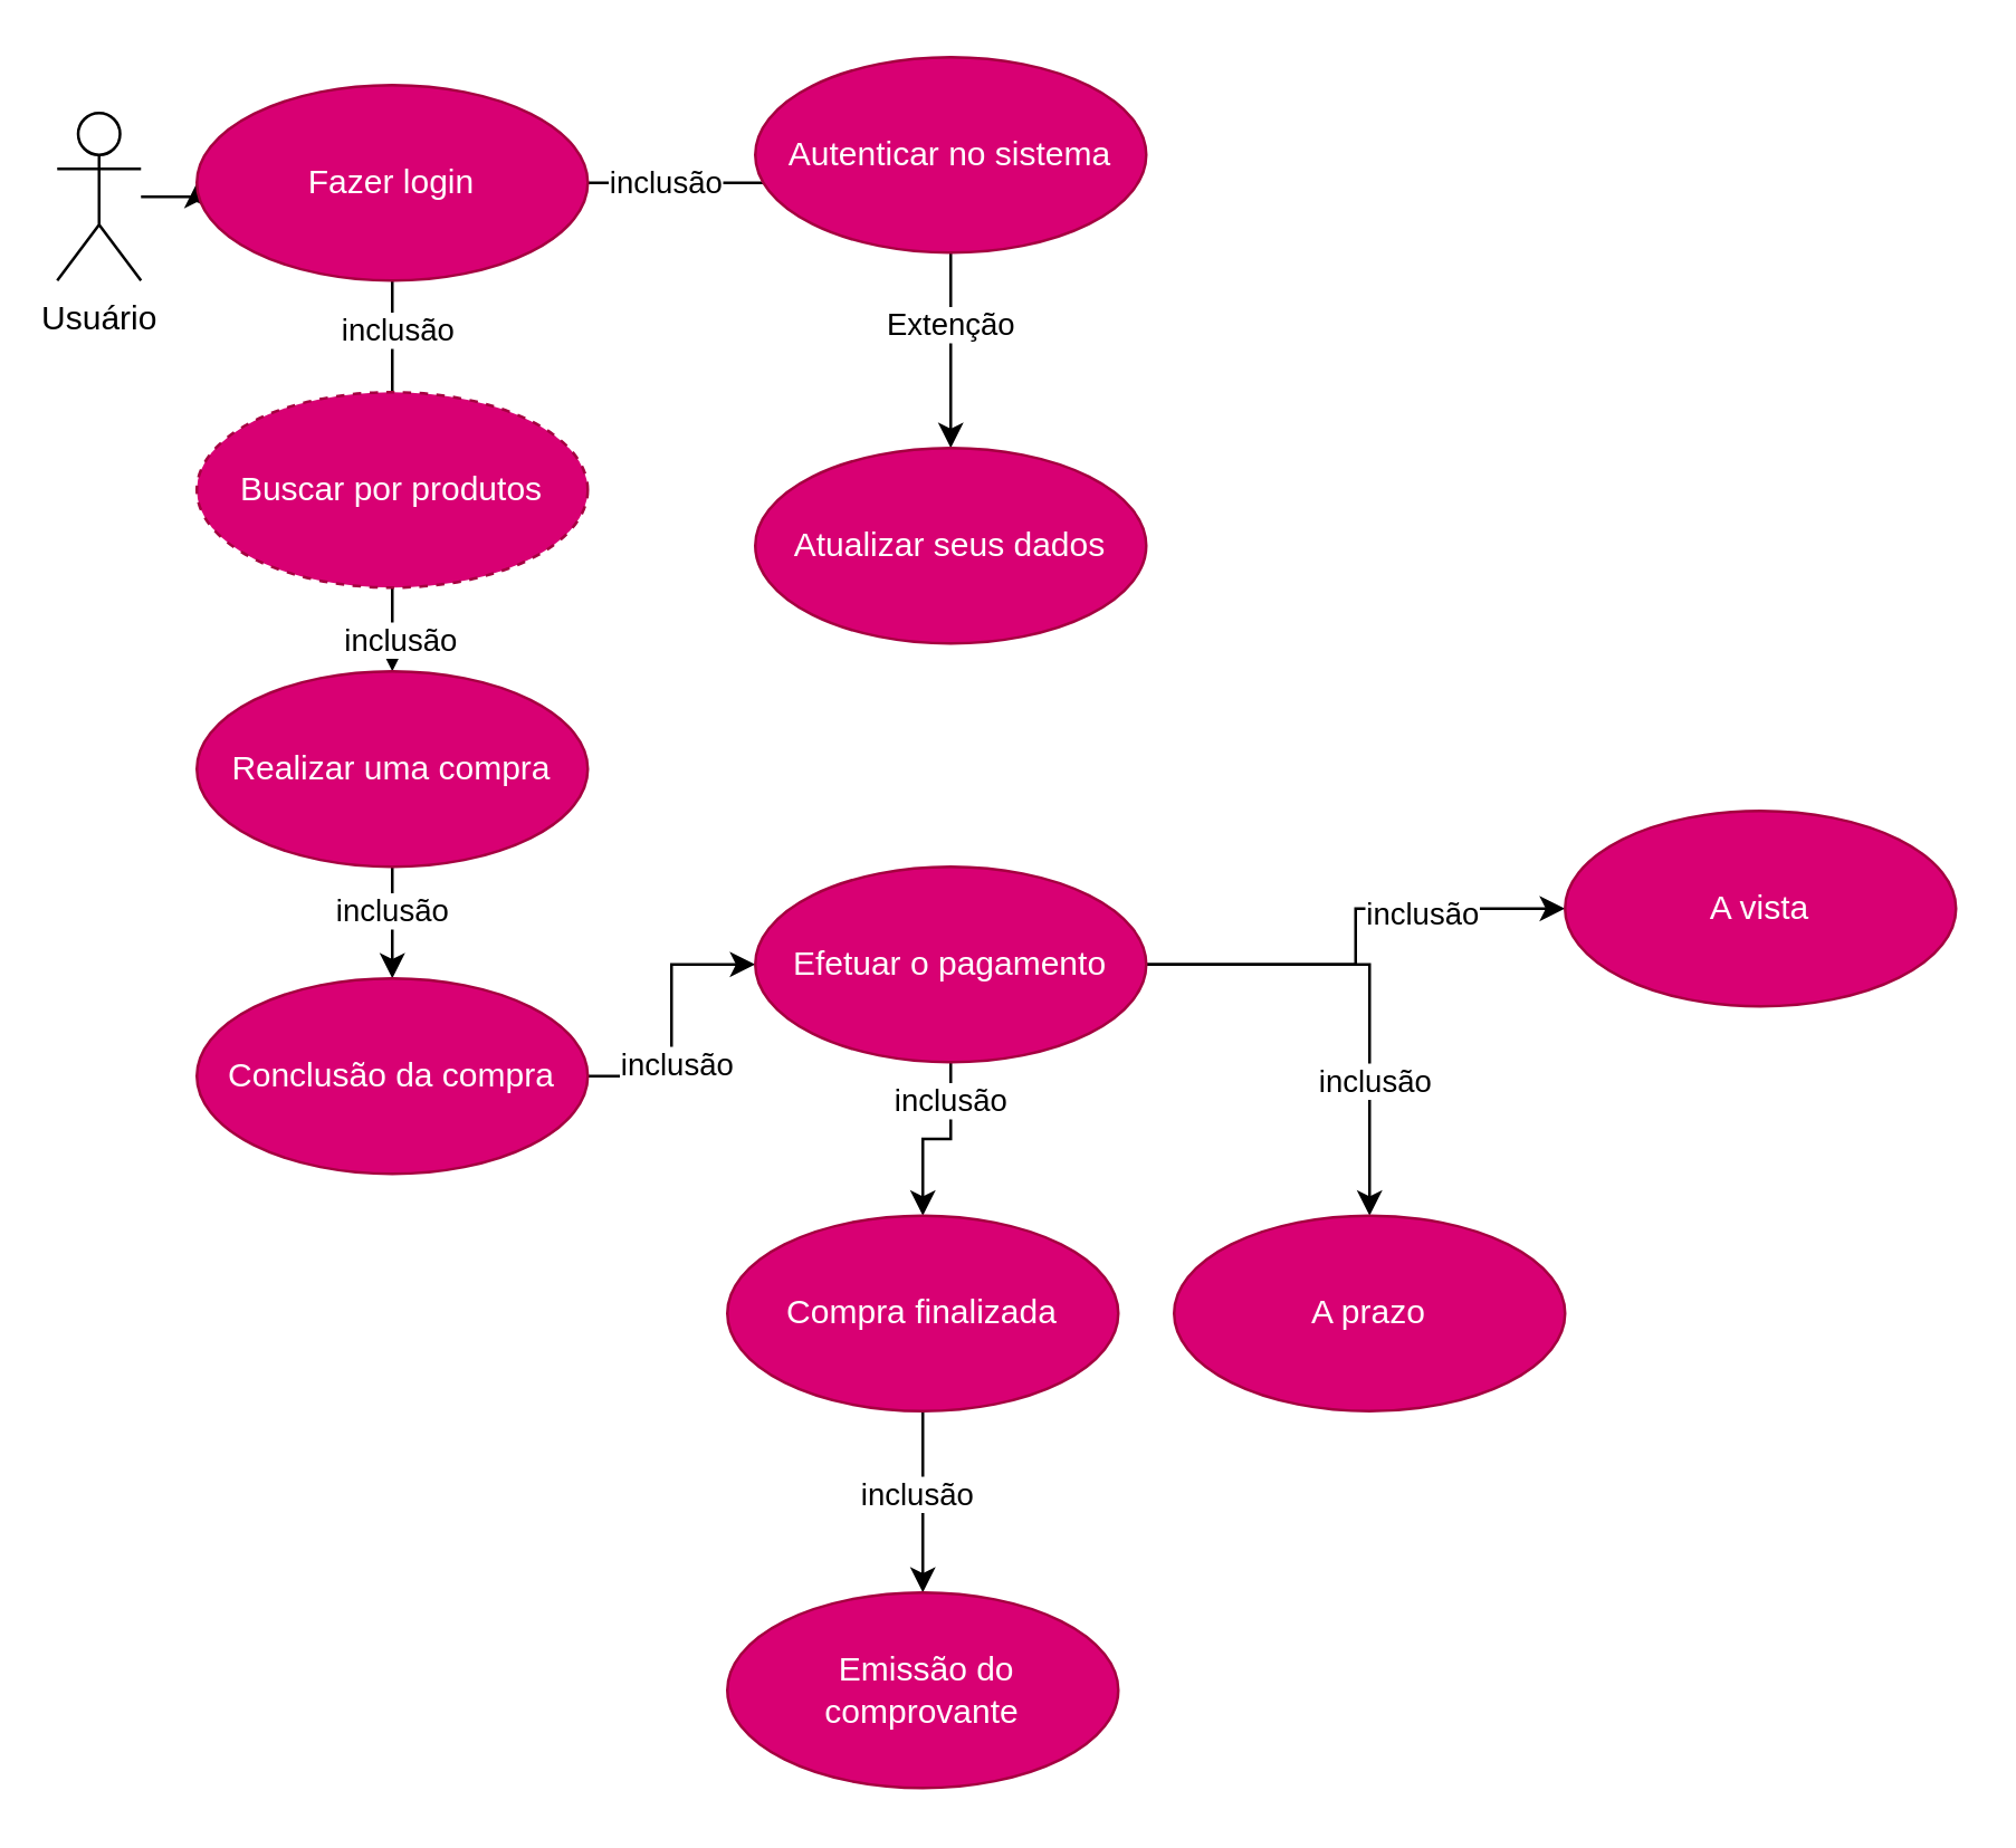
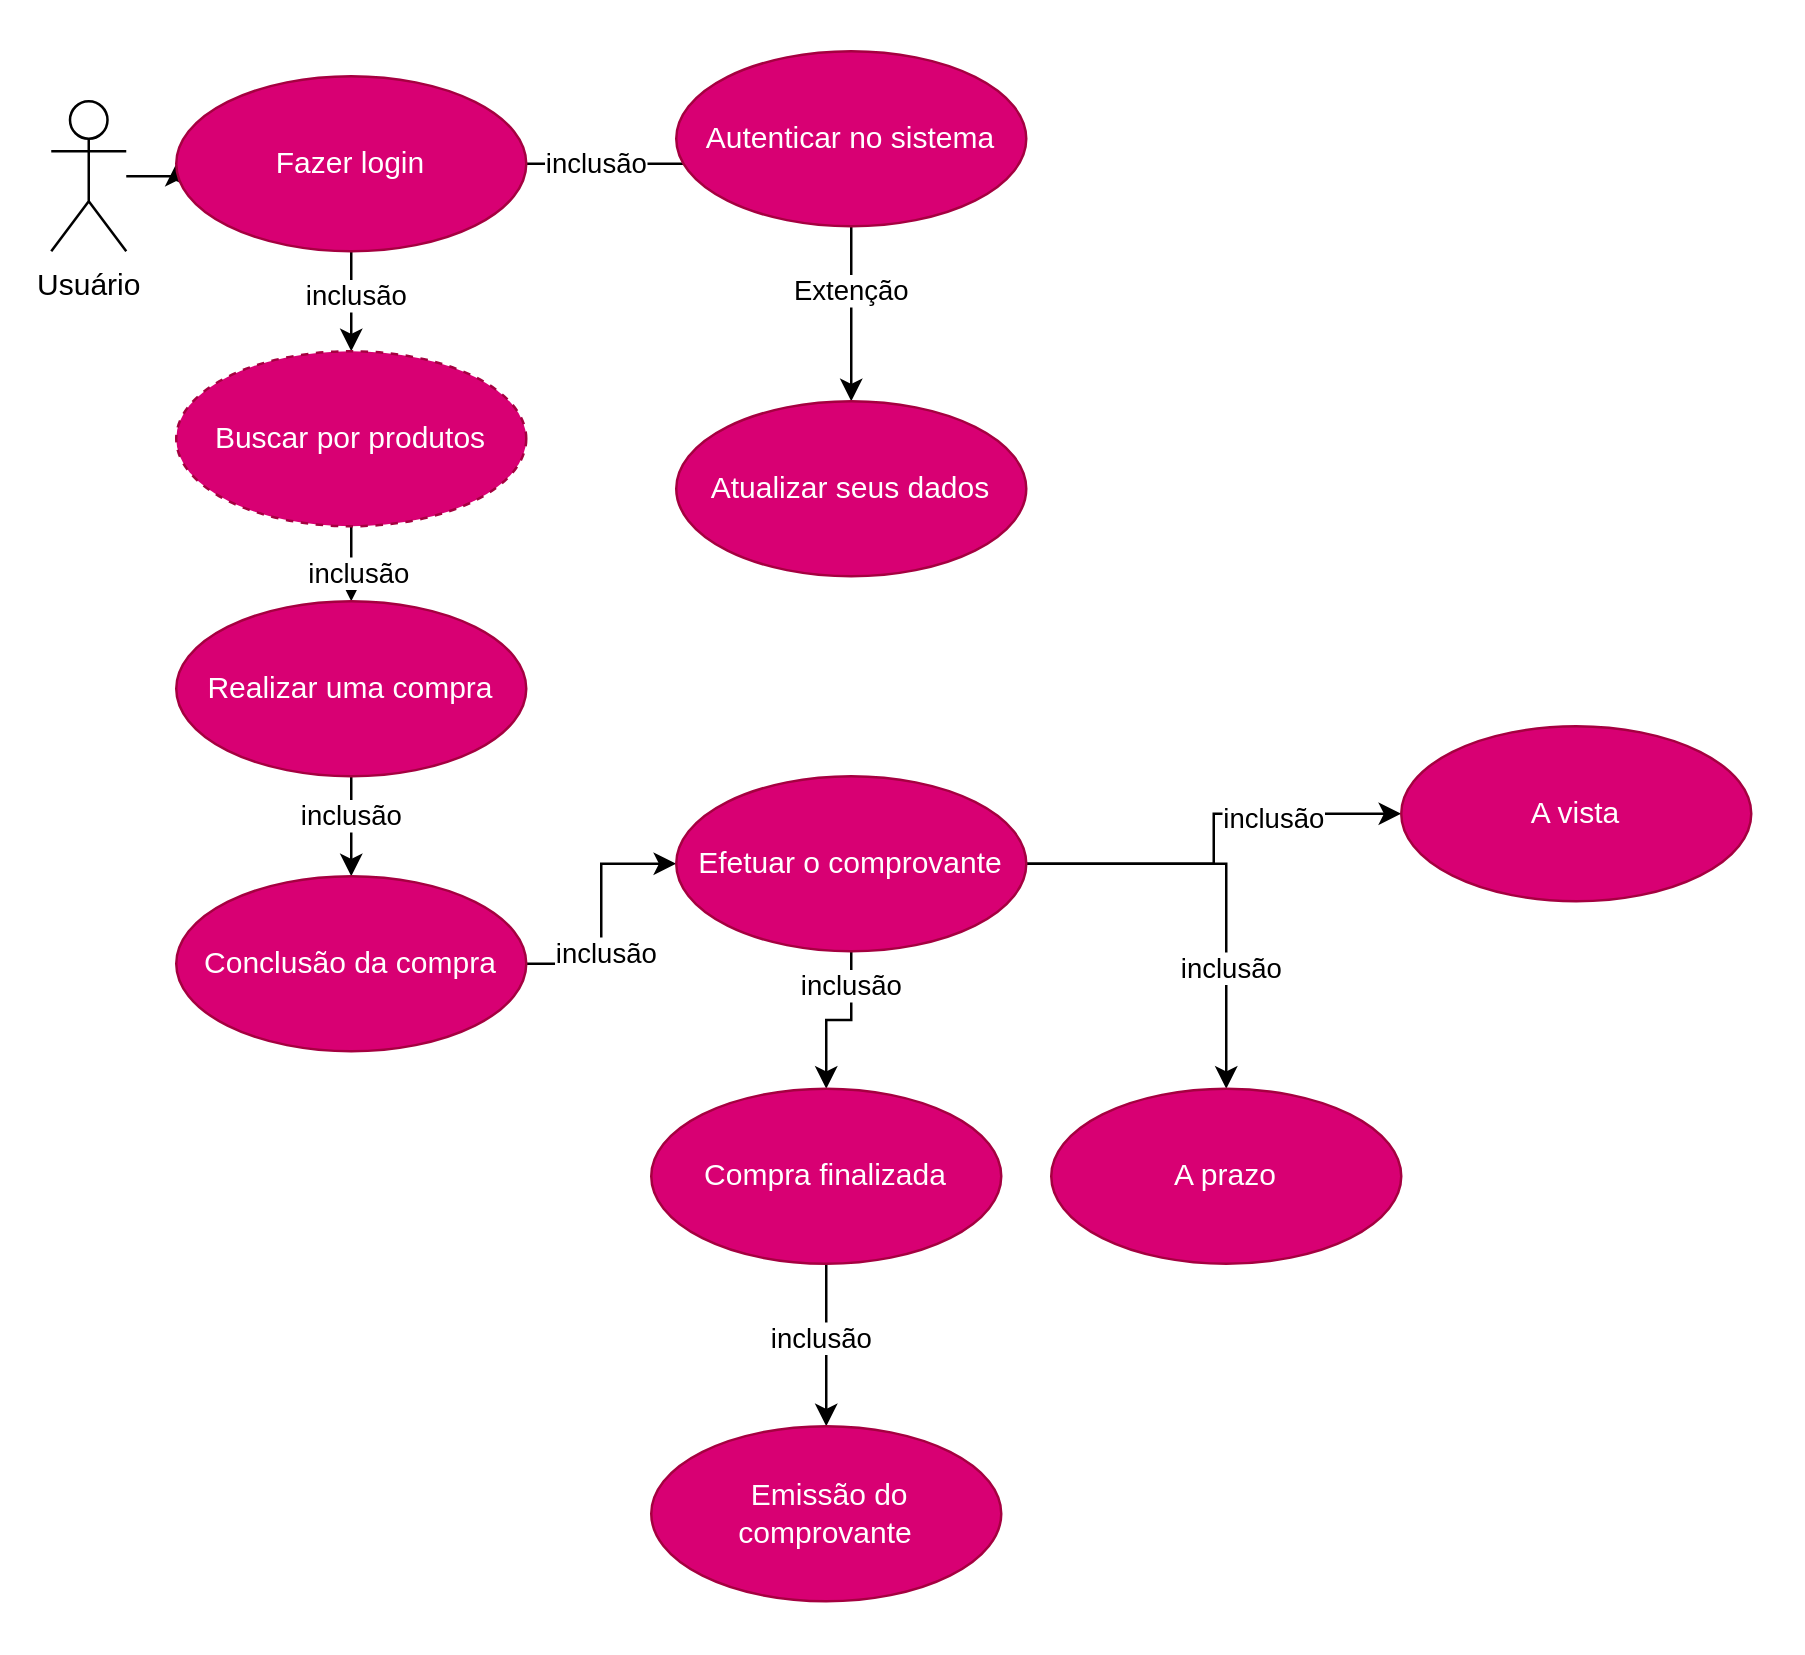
  <mxCell id="0" />
  <mxCell id="1" parent="0" />
  <mxCell id="2" value="" style="edgeStyle=orthogonalEdgeStyle;rounded=0;orthogonalLoop=1;jettySize=auto;html=1;" edge="1" parent="1" source="3" target="8"><mxGeometry relative="1" as="geometry" /></mxCell>
  <mxCell id="3" value="Usuário" style="shape=umlActor;verticalLabelPosition=bottom;verticalAlign=top;html=1;" vertex="1" parent="1"><mxGeometry x="20" y="40" width="30" height="60" as="geometry" /></mxCell>
- <mxCell id="4" value="" style="edgeStyle=orthogonalEdgeStyle;rounded=0;orthogonalLoop=1;jettySize=auto;html=1;endArrow=none;" edge="1" parent="1" source="8" target="11"><mxGeometry relative="1" as="geometry" /></mxCell>
+ <mxCell id="4" value="" style="edgeStyle=orthogonalEdgeStyle;rounded=0;orthogonalLoop=1;jettySize=auto;html=1;" edge="1" parent="1" source="8" target="11"><mxGeometry relative="1" as="geometry" /></mxCell>
  <mxCell id="5" value="inclusão" style="edgeLabel;html=1;align=center;verticalAlign=middle;resizable=0;points=[];" vertex="1" connectable="0" parent="4"><mxGeometry x="-0.141" y="1" relative="1" as="geometry"><mxPoint as="offset" /></mxGeometry></mxCell>
  <mxCell id="6" value="" style="edgeStyle=orthogonalEdgeStyle;rounded=0;orthogonalLoop=1;jettySize=auto;html=1;endArrow=none;" edge="1" parent="1" source="8" target="21"><mxGeometry relative="1" as="geometry"><Array as="points"><mxPoint x="240" y="65" /><mxPoint x="240" y="65" /></Array></mxGeometry></mxCell>
  <mxCell id="7" value="inclusão" style="edgeLabel;html=1;align=center;verticalAlign=middle;resizable=0;points=[];" vertex="1" connectable="0" parent="6"><mxGeometry x="-0.144" y="1" relative="1" as="geometry"><mxPoint as="offset" /></mxGeometry></mxCell>
  <mxCell id="8" value="Fazer login" style="ellipse;whiteSpace=wrap;html=1;fillColor=#d80073;fontColor=#ffffff;strokeColor=#A50040;" vertex="1" parent="1"><mxGeometry x="70" y="30" width="140" height="70" as="geometry" /></mxCell>
  <mxCell id="9" value="" style="edgeStyle=orthogonalEdgeStyle;rounded=0;orthogonalLoop=1;jettySize=auto;html=1;" edge="1" parent="1" source="11" target="14"><mxGeometry relative="1" as="geometry" /></mxCell>
  <mxCell id="10" value="inclusão" style="edgeLabel;html=1;align=center;verticalAlign=middle;resizable=0;points=[];" vertex="1" connectable="0" parent="9"><mxGeometry x="-0.3" y="2" relative="1" as="geometry"><mxPoint as="offset" /></mxGeometry></mxCell>
  <mxCell id="11" value="Buscar por produtos" style="ellipse;whiteSpace=wrap;html=1;fillColor=#d80073;fontColor=#ffffff;strokeColor=#A50040;dashed=1;" vertex="1" parent="1"><mxGeometry x="70" y="140" width="140" height="70" as="geometry" /></mxCell>
  <mxCell id="12" value="" style="edgeStyle=orthogonalEdgeStyle;rounded=0;orthogonalLoop=1;jettySize=auto;html=1;" edge="1" parent="1" source="14" target="18"><mxGeometry relative="1" as="geometry" /></mxCell>
  <mxCell id="13" value="inclusão" style="edgeLabel;html=1;align=center;verticalAlign=middle;resizable=0;points=[];" vertex="1" connectable="0" parent="12"><mxGeometry x="-0.25" y="-1" relative="1" as="geometry"><mxPoint as="offset" /></mxGeometry></mxCell>
  <mxCell id="14" value="Realizar uma compra" style="ellipse;whiteSpace=wrap;html=1;fillColor=#d80073;fontColor=#ffffff;strokeColor=#A50040;" vertex="1" parent="1"><mxGeometry x="70" y="240" width="140" height="70" as="geometry" /></mxCell>
  <mxCell id="15" value="" style="edgeStyle=orthogonalEdgeStyle;rounded=0;orthogonalLoop=1;jettySize=auto;html=1;" edge="1" parent="1" target="18"><mxGeometry relative="1" as="geometry"><mxPoint x="140" y="370" as="sourcePoint" /></mxGeometry></mxCell>
  <mxCell id="16" value="" style="edgeStyle=orthogonalEdgeStyle;rounded=0;orthogonalLoop=1;jettySize=auto;html=1;" edge="1" parent="1" source="18" target="29"><mxGeometry relative="1" as="geometry" /></mxCell>
  <mxCell id="17" value="inclusão" style="edgeLabel;html=1;align=center;verticalAlign=middle;resizable=0;points=[];" vertex="1" connectable="0" parent="16"><mxGeometry x="-0.296" y="-1" relative="1" as="geometry"><mxPoint as="offset" /></mxGeometry></mxCell>
  <mxCell id="18" value="Conclusão da compra" style="ellipse;whiteSpace=wrap;html=1;fillColor=#d80073;fontColor=#ffffff;strokeColor=#A50040;" vertex="1" parent="1"><mxGeometry x="70" y="350" width="140" height="70" as="geometry" /></mxCell>
  <mxCell id="19" value="" style="edgeStyle=orthogonalEdgeStyle;rounded=0;orthogonalLoop=1;jettySize=auto;html=1;" edge="1" parent="1" source="21" target="22"><mxGeometry relative="1" as="geometry" /></mxCell>
  <mxCell id="20" value="Extenção" style="edgeLabel;html=1;align=center;verticalAlign=middle;resizable=0;points=[];" vertex="1" connectable="0" parent="19"><mxGeometry x="-0.279" y="-1" relative="1" as="geometry"><mxPoint as="offset" /></mxGeometry></mxCell>
  <mxCell id="21" value="Autenticar no sistema" style="ellipse;whiteSpace=wrap;html=1;fillColor=#d80073;fontColor=#ffffff;strokeColor=#A50040;" vertex="1" parent="1"><mxGeometry x="270" y="20" width="140" height="70" as="geometry" /></mxCell>
  <mxCell id="22" value="Atualizar seus dados" style="ellipse;whiteSpace=wrap;html=1;fillColor=#d80073;fontColor=#ffffff;strokeColor=#A50040;" vertex="1" parent="1"><mxGeometry x="270" y="160" width="140" height="70" as="geometry" /></mxCell>
  <mxCell id="23" value="" style="edgeStyle=orthogonalEdgeStyle;rounded=0;orthogonalLoop=1;jettySize=auto;html=1;" edge="1" parent="1" source="29" target="31"><mxGeometry relative="1" as="geometry" /></mxCell>
  <mxCell id="24" value="inclusão" style="edgeLabel;html=1;align=center;verticalAlign=middle;resizable=0;points=[];" vertex="1" connectable="0" parent="23"><mxGeometry x="0.429" y="1" relative="1" as="geometry"><mxPoint as="offset" /></mxGeometry></mxCell>
  <mxCell id="25" value="" style="edgeStyle=orthogonalEdgeStyle;rounded=0;orthogonalLoop=1;jettySize=auto;html=1;" edge="1" parent="1" source="29" target="34"><mxGeometry relative="1" as="geometry" /></mxCell>
  <mxCell id="26" value="inclusão" style="edgeLabel;html=1;align=center;verticalAlign=middle;resizable=0;points=[];" vertex="1" connectable="0" parent="25"><mxGeometry x="-0.6" y="-1" relative="1" as="geometry"><mxPoint as="offset" /></mxGeometry></mxCell>
  <mxCell id="27" value="" style="edgeStyle=orthogonalEdgeStyle;rounded=0;orthogonalLoop=1;jettySize=auto;html=1;" edge="1" parent="1" source="29" target="30"><mxGeometry relative="1" as="geometry" /></mxCell>
  <mxCell id="28" value="inclusão" style="edgeLabel;html=1;align=center;verticalAlign=middle;resizable=0;points=[];" vertex="1" connectable="0" parent="27"><mxGeometry x="0.391" y="-1" relative="1" as="geometry"><mxPoint as="offset" /></mxGeometry></mxCell>
- <mxCell id="29" value="Efetuar o pagamento" style="ellipse;whiteSpace=wrap;html=1;fillColor=#d80073;fontColor=#ffffff;strokeColor=#A50040;" vertex="1" parent="1"><mxGeometry x="270" y="310" width="140" height="70" as="geometry" /></mxCell>
+ <mxCell id="29" value="Efetuar o comprovante" style="ellipse;whiteSpace=wrap;html=1;fillColor=#d80073;fontColor=#ffffff;strokeColor=#A50040;" vertex="1" parent="1"><mxGeometry x="270" y="310" width="140" height="70" as="geometry" /></mxCell>
  <mxCell id="30" value="A vista" style="ellipse;whiteSpace=wrap;html=1;fillColor=#d80073;fontColor=#ffffff;strokeColor=#A50040;" vertex="1" parent="1"><mxGeometry x="560" y="290" width="140" height="70" as="geometry" /></mxCell>
  <mxCell id="31" value="A prazo" style="ellipse;whiteSpace=wrap;html=1;fillColor=#d80073;fontColor=#ffffff;strokeColor=#A50040;" vertex="1" parent="1"><mxGeometry x="420" y="435" width="140" height="70" as="geometry" /></mxCell>
  <mxCell id="32" value="" style="edgeStyle=orthogonalEdgeStyle;rounded=0;orthogonalLoop=1;jettySize=auto;html=1;" edge="1" parent="1" source="34" target="35"><mxGeometry relative="1" as="geometry" /></mxCell>
  <mxCell id="33" value="inclusão" style="edgeLabel;html=1;align=center;verticalAlign=middle;resizable=0;points=[];" vertex="1" connectable="0" parent="32"><mxGeometry x="-0.106" y="-3" relative="1" as="geometry"><mxPoint as="offset" /></mxGeometry></mxCell>
  <mxCell id="34" value="Compra finalizada" style="ellipse;whiteSpace=wrap;html=1;fillColor=#d80073;fontColor=#ffffff;strokeColor=#A50040;" vertex="1" parent="1"><mxGeometry x="260" y="435" width="140" height="70" as="geometry" /></mxCell>
  <mxCell id="35" value="&amp;nbsp;Emissão do comprovante" style="ellipse;whiteSpace=wrap;html=1;fillColor=#d80073;fontColor=#ffffff;strokeColor=#A50040;" vertex="1" parent="1"><mxGeometry x="260" y="570" width="140" height="70" as="geometry" /></mxCell>
